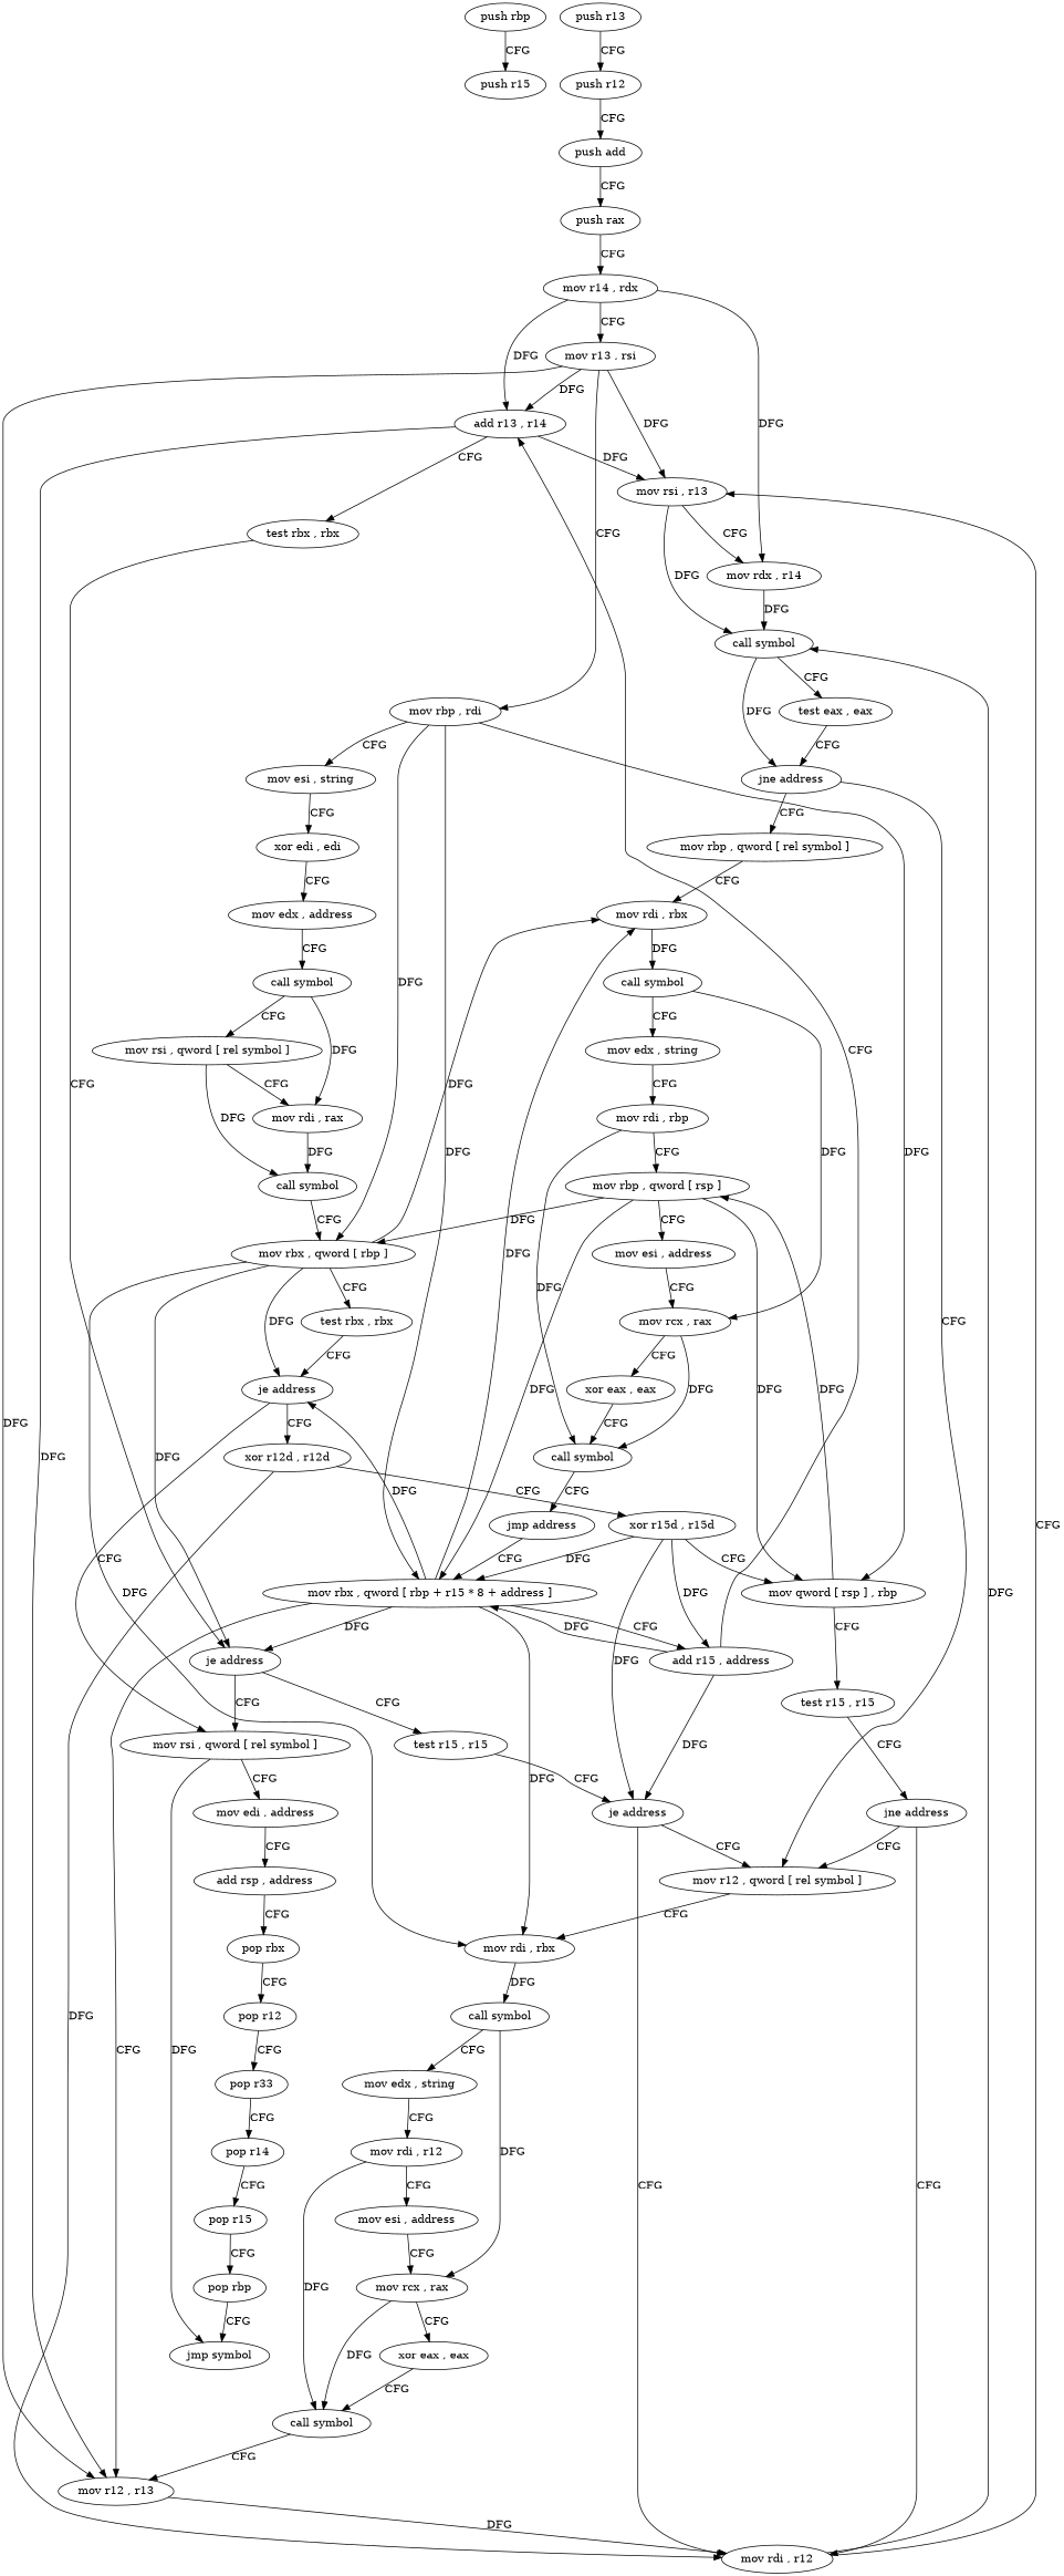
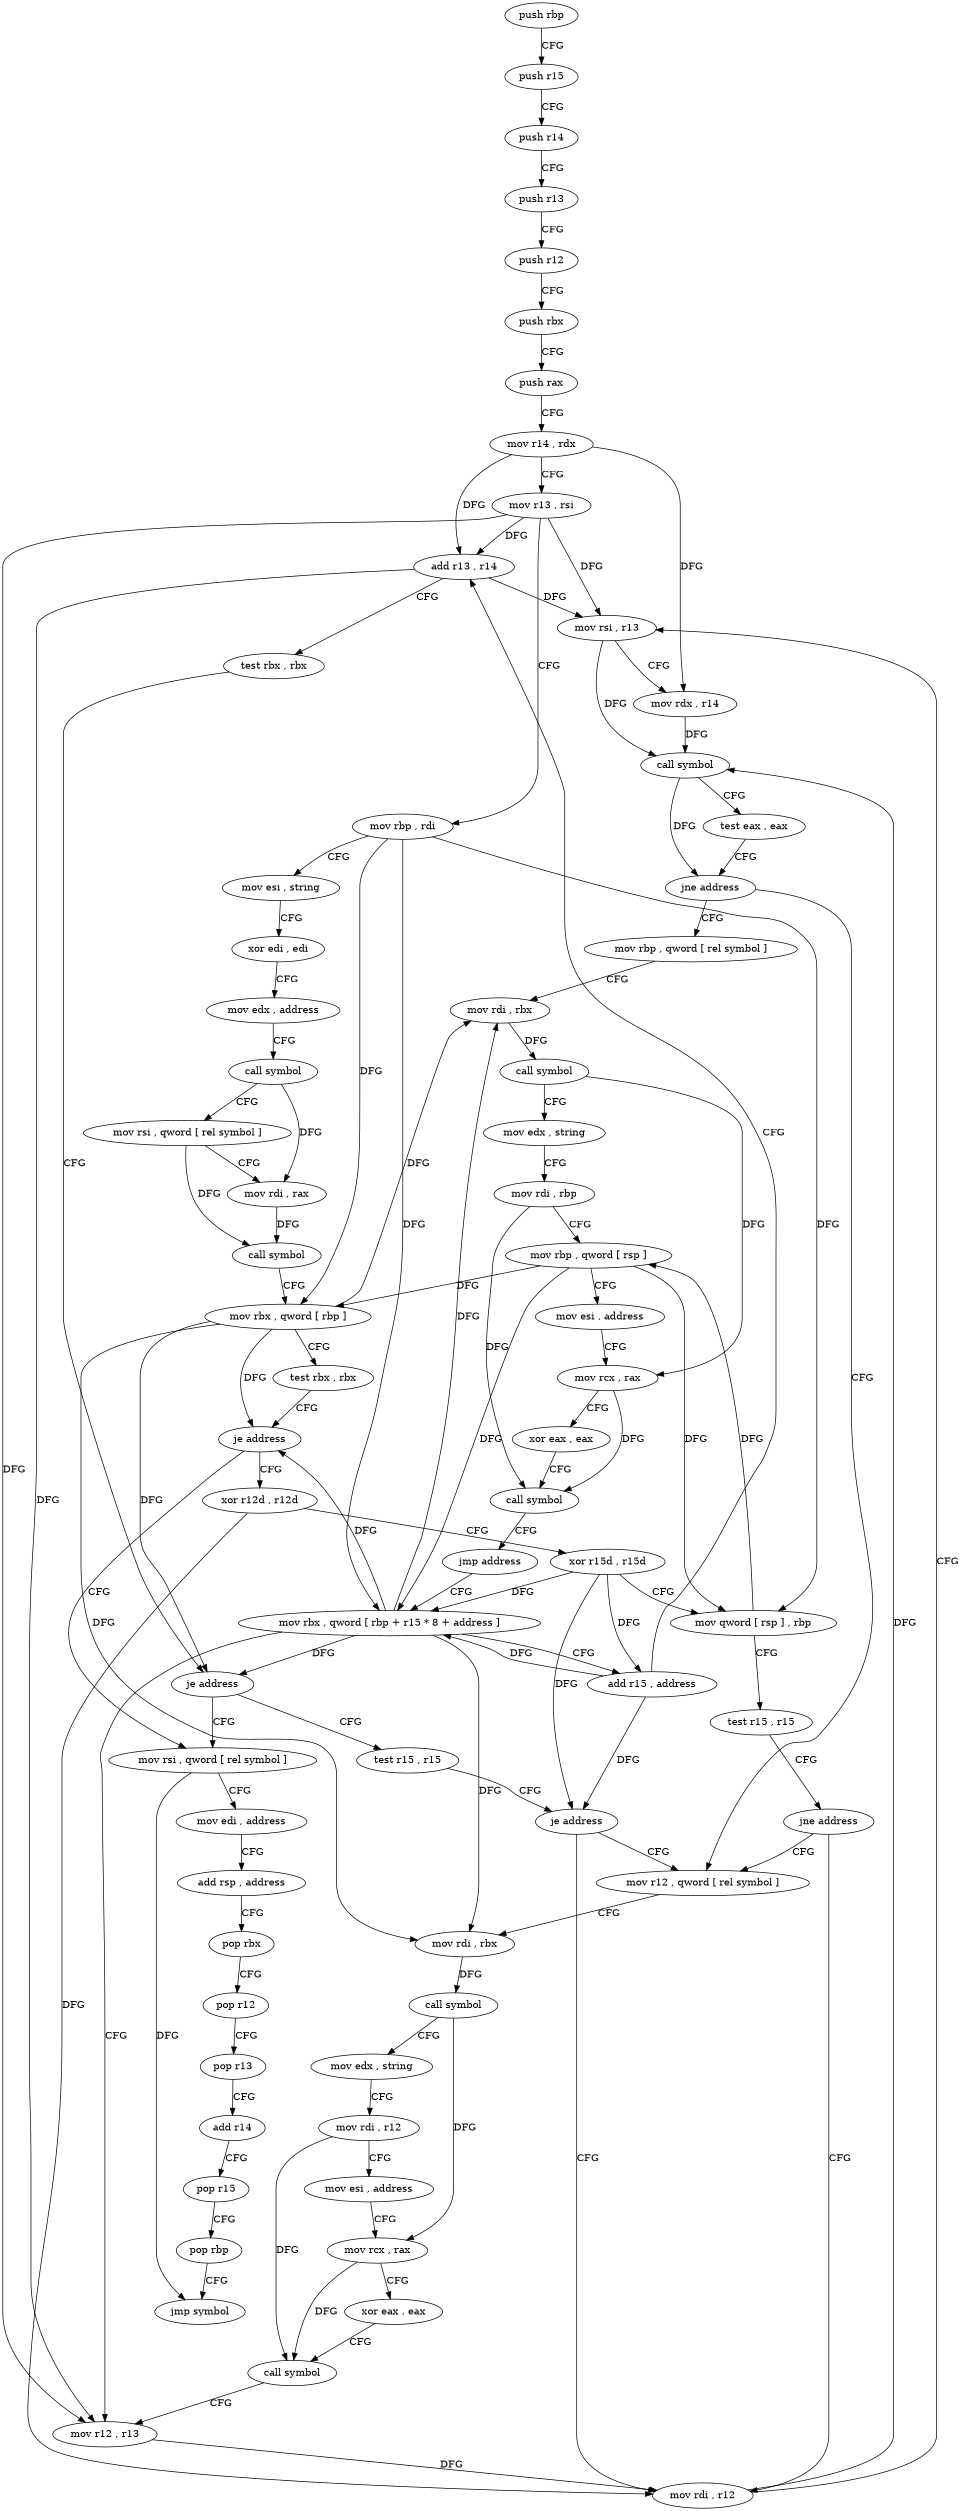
  digraph {
    n1 [label="push rbp"]
    n2 [label="push r15"]
+   n3 [label="push r14"]
    n4 [label="push r13"]
    n5 [label="push r12"]
-   n6 [label="push add"]
+   n6 [label="push rbx"]
    n7 [label="push rax"]
    n8 [label="mov r14 , rdx"]
    n9 [label="mov r13 , rsi"]
    n10 [label="mov rdx , r14"]
    n11 [label="add r13 , r14"]
    n12 [label="mov rbp , rdi"]
    n13 [label="mov rsi , r13"]
    n14 [label="mov r12 , r13"]
    n15 [label="call symbol"]
    n16 [label="test rbx , rbx"]
    n17 [label="mov esi , string"]
    n18 [label="mov rbx , qword [ rbp ]"]
    n19 [label="mov qword [ rsp ] , rbp"]
    n20 [label="mov rbx , qword [ rbp + r15 * 8 + address ]"]
    n21 [label="mov rdi , r12"]
    n22 [label="xor edi , edi"]
    n23 [label="test rbx , rbx"]
    n24 [label="je address"]
    n25 [label="mov rdi , rbx"]
    n26 [label="mov rdi , rbx"]
    n27 [label="je address"]
    n28 [label="test r15 , r15"]
    n29 [label="mov rbp , qword [ rsp ]"]
    n30 [label="add r15 , address"]
    n31 [label="mov edx , address"]
    n32 [label="call symbol"]
    n33 [label="mov rsi , qword [ rel symbol ]"]
    n34 [label="mov rdi , rax"]
    n35 [label="call symbol"]
    n36 [label="mov rsi , qword [ rel symbol ]"]
    n37 [label="xor r12d , r12d"]
    n38 [label="call symbol"]
    n39 [label="call symbol"]
    n40 [label="test r15 , r15"]
    n41 [label="mov edi , address"]
    n42 [label="jmp symbol"]
    n43 [label="xor r15d , r15d"]
    n44 [label="add rsp , address"]
    n45 [label="je address"]
    n46 [label="pop rbx"]
    n47 [label="pop r12"]
-   n48 [label="pop r33"]
-   n49 [label="pop r14"]
+   n48 [label="pop r13"]
+   n49 [label="add r14"]
    n50 [label="pop r15"]
    n51 [label="pop rbp"]
    n52 [label="mov r12 , qword [ rel symbol ]"]
    n53 [label="jne address"]
    n54 [label="mov esi , address"]
    n55 [label="test eax , eax"]
    n56 [label="jne address"]
    n57 [label="mov rbp , qword [ rel symbol ]"]
    n58 [label="mov edx , string"]
    n59 [label="mov rcx , rax"]
    n60 [label="mov rdi , r12"]
    n61 [label="call symbol"]
    n62 [label="xor eax , eax"]
    n63 [label="mov esi , address"]
    n64 [label="mov edx , string"]
    n65 [label="mov rcx , rax"]
    n66 [label="mov rdi , rbp"]
    n67 [label="call symbol"]
    n68 [label="xor eax , eax"]
    n69 [label="jmp address"]
    n1 -> n2 [label=CFG]
+   n2 -> n3 [label=CFG]
+   n3 -> n4 [label=CFG]
    n4 -> n5 [label=CFG]
    n5 -> n6 [label=CFG]
    n6 -> n7 [label=CFG]
    n7 -> n8 [label=CFG]
    n8 -> n9 [label=CFG]
    n8 -> n10 [label=DFG]
    n8 -> n11 [label=DFG]
    n9 -> n11 [label=DFG]
    n9 -> n12 [label=CFG]
    n9 -> n13 [label=DFG]
    n9 -> n14 [label=DFG]
    n10 -> n15 [label=DFG]
    n11 -> n13 [label=DFG]
    n11 -> n14 [label=DFG]
    n11 -> n16 [label=CFG]
    n12 -> n17 [label=CFG]
    n12 -> n18 [label=DFG]
    n12 -> n19 [label=DFG]
    n12 -> n20 [label=DFG]
    n13 -> n10 [label=CFG]
    n13 -> n15 [label=DFG]
    n14 -> n21 [label=DFG]
    n15 -> n55 [label=CFG]
    n15 -> n56 [label=DFG]
    n16 -> n27 [label=CFG]
    n17 -> n22 [label=CFG]
    n18 -> n23 [label=CFG]
    n18 -> n24 [label=DFG]
    n18 -> n25 [label=DFG]
    n18 -> n26 [label=DFG]
    n18 -> n27 [label=DFG]
    n19 -> n28 [label=CFG]
    n19 -> n29 [label=DFG]
    n20 -> n14 [label=CFG]
    n20 -> n24 [label=DFG]
    n20 -> n25 [label=DFG]
    n20 -> n26 [label=DFG]
    n20 -> n27 [label=DFG]
    n20 -> n30 [label=CFG]
    n21 -> n13 [label=CFG]
    n21 -> n15 [label=DFG]
    n22 -> n31 [label=CFG]
    n23 -> n24 [label=CFG]
    n24 -> n36 [label=CFG]
    n24 -> n37 [label=CFG]
    n25 -> n38 [label=DFG]
    n26 -> n39 [label=DFG]
    n27 -> n36 [label=CFG]
    n27 -> n40 [label=CFG]
    n28 -> n53 [label=CFG]
    n29 -> n18 [label=DFG]
    n29 -> n19 [label=DFG]
    n29 -> n20 [label=DFG]
    n29 -> n54 [label=CFG]
    n30 -> n11 [label=CFG]
    n30 -> n20 [label=DFG]
    n30 -> n45 [label=DFG]
    n31 -> n32 [label=CFG]
    n32 -> n33 [label=CFG]
    n32 -> n34 [label=DFG]
    n33 -> n34 [label=CFG]
    n33 -> n35 [label=DFG]
    n34 -> n35 [label=DFG]
    n35 -> n18 [label=CFG]
    n36 -> n41 [label=CFG]
    n36 -> n42 [label=DFG]
    n37 -> n21 [label=DFG]
    n37 -> n43 [label=CFG]
    n38 -> n58 [label=CFG]
    n38 -> n59 [label=DFG]
    n39 -> n64 [label=CFG]
    n39 -> n65 [label=DFG]
    n40 -> n45 [label=CFG]
    n41 -> n44 [label=CFG]
    n43 -> n19 [label=CFG]
    n43 -> n20 [label=DFG]
    n43 -> n30 [label=DFG]
    n43 -> n45 [label=DFG]
    n44 -> n46 [label=CFG]
    n45 -> n21 [label=CFG]
    n45 -> n52 [label=CFG]
    n46 -> n47 [label=CFG]
    n47 -> n48 [label=CFG]
    n48 -> n49 [label=CFG]
    n49 -> n50 [label=CFG]
    n50 -> n51 [label=CFG]
    n51 -> n42 [label=CFG]
    n52 -> n25 [label=CFG]
    n53 -> n21 [label=CFG]
    n53 -> n52 [label=CFG]
    n54 -> n65 [label=CFG]
    n55 -> n56 [label=CFG]
    n56 -> n52 [label=CFG]
    n56 -> n57 [label=CFG]
    n57 -> n26 [label=CFG]
    n58 -> n60 [label=CFG]
    n59 -> n61 [label=DFG]
    n59 -> n62 [label=CFG]
    n60 -> n61 [label=DFG]
    n60 -> n63 [label=CFG]
    n61 -> n14 [label=CFG]
    n62 -> n61 [label=CFG]
    n63 -> n59 [label=CFG]
    n64 -> n66 [label=CFG]
    n65 -> n67 [label=DFG]
    n65 -> n68 [label=CFG]
    n66 -> n29 [label=CFG]
    n66 -> n67 [label=DFG]
    n67 -> n69 [label=CFG]
    n68 -> n67 [label=CFG]
    n69 -> n20 [label=CFG]
  }
